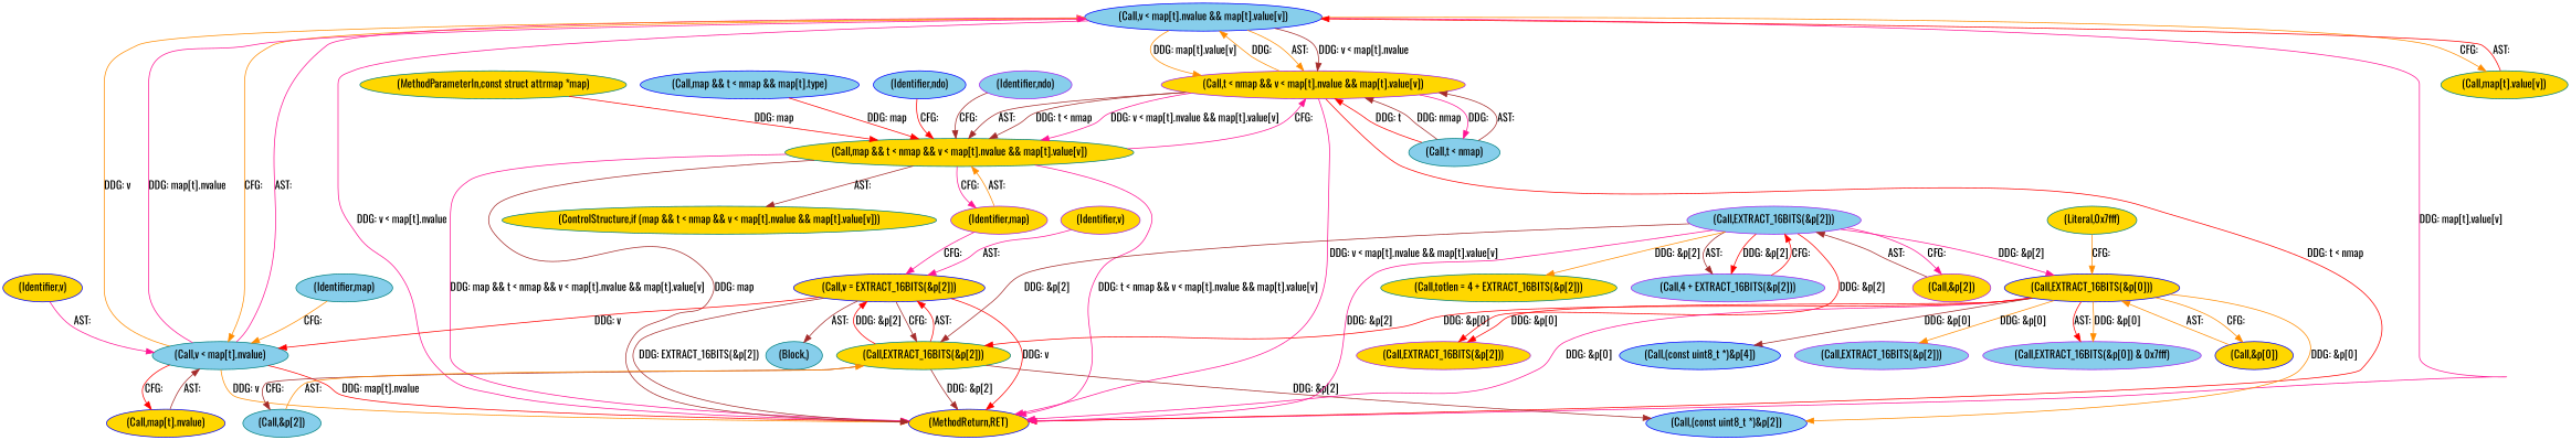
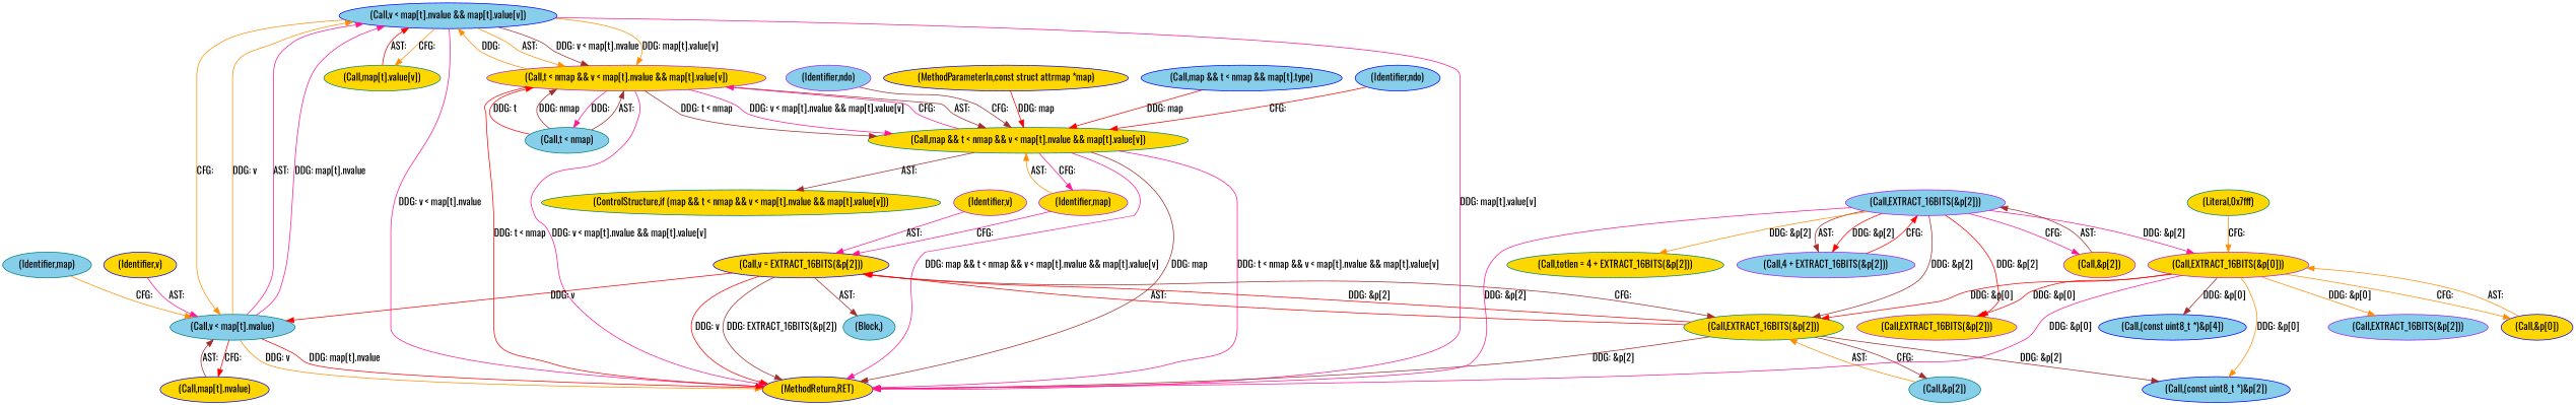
  digraph {
    fontname=Oswald
    node [color=teal fillcolor=gold fontname=Oswald style=filled]
    edge [color=brown fontname=Oswald]
    n1 [color=blue fillcolor=skyblue label="(Call,v < map[t].nvalue && map[t].value[v])"]
    n2 [fillcolor=skyblue label="(Call,v < map[t].nvalue)"]
    n3 [color=purple label="(Call,t < nmap && v < map[t].nvalue && map[t].value[v])"]
    n4 [color=blue label="(MethodReturn,RET)"]
    n5 [label="(Call,map[t].value[v])"]
    n6 [color=blue label="(Call,map[t].nvalue)"]
    n7 [label="(Call,map && t < nmap && v < map[t].nvalue && map[t].value[v])"]
    n8 [fillcolor=skyblue label="(Call,t < nmap)"]
    n9 [color=blue label="(Call,v = EXTRACT_16BITS(&p[2]))"]
    n10 [label="(Call,EXTRACT_16BITS(&p[2]))"]
    n11 [fillcolor=skyblue label="(Block,)"]
    n12 [fillcolor=skyblue label="(Call,&p[2])"]
    n13 [color=blue fillcolor=skyblue label="(Call,(const uint8_t *)&p[2])"]
    n14 [color=purple fillcolor=skyblue label="(Call,EXTRACT_16BITS(&p[2]))"]
-   n15 [color=blue label="(Call,EXTRACT_16BITS(&p[0]))"]
+   n15 [color=purple label="(Call,EXTRACT_16BITS(&p[0]))"]
    n16 [color=purple fillcolor=skyblue label="(Call,4 + EXTRACT_16BITS(&p[2]))"]
    n17 [color=purple label="(Call,&p[2])"]
    n18 [label="(Call,totlen = 4 + EXTRACT_16BITS(&p[2]))"]
    n19 [color=purple label="(Call,EXTRACT_16BITS(&p[2]))"]
    n20 [color=purple fillcolor=skyblue label="(Call,EXTRACT_16BITS(&p[2]))"]
-   n21 [color=purple fillcolor=skyblue label="(Call,EXTRACT_16BITS(&p[0]) & 0x7fff)"]
    n22 [color=blue label="(Call,&p[0])"]
    n23 [color=blue fillcolor=skyblue label="(Call,(const uint8_t *)&p[4])"]
    n24 [color=purple label="(Identifier,map)"]
    n25 [label="(ControlStructure,if (map && t < nmap && v < map[t].nvalue && map[t].value[v]))"]
    n26 [color=blue fillcolor=skyblue label="(Identifier,ndo)"]
    n27 [label="(Literal,0x7fff)"]
    n28 [color=purple fillcolor=skyblue label="(Identifier,ndo)"]
    n29 [fillcolor=skyblue label="(Identifier,map)"]
    n30 [color=purple label="(Identifier,v)"]
-   n31 [label="(MethodParameterIn,const struct attrmap *map)"]
+   n31 [color=blue label="(MethodParameterIn,const struct attrmap *map)"]
    n32 [color=blue fillcolor=skyblue label="(Call,map && t < nmap && map[t].type)"]
    n33 [color=blue label="(Identifier,v)"]
    n1 -> n2 [color=darkorange label="CFG: "]
    n1 -> n3 [color=darkorange label="AST: "]
    n1 -> n3 [label="DDG: v < map[t].nvalue"]
    n1 -> n3 [color=darkorange label="DDG: map[t].value[v]"]
    n1 -> n4 [color=deeppink label="DDG: map[t].value[v]"]
    n1 -> n4 [color=deeppink label="DDG: v < map[t].nvalue"]
    n1 -> n5 [color=darkorange label="CFG: "]
    n2 -> n1 [color=deeppink label="AST: "]
    n2 -> n1 [color=darkorange label="DDG: v"]
    n2 -> n1 [color=deeppink label="DDG: map[t].nvalue"]
    n2 -> n4 [color=red label="DDG: map[t].nvalue"]
    n2 -> n4 [color=darkorange label="DDG: v"]
    n2 -> n6 [color=red label="CFG: "]
    n3 -> n1 [color=darkorange label="DDG: "]
    n3 -> n4 [color=red label="DDG: t < nmap"]
    n3 -> n4 [color=deeppink label="DDG: v < map[t].nvalue && map[t].value[v]"]
    n3 -> n7 [label="AST: "]
    n3 -> n7 [label="DDG: t < nmap"]
    n3 -> n7 [color=deeppink label="DDG: v < map[t].nvalue && map[t].value[v]"]
    n3 -> n8 [color=deeppink label="DDG: "]
    n5 -> n1 [color=red label="AST: "]
    n6 -> n2 [label="AST: "]
    n7 -> n3 [color=deeppink label="CFG: "]
    n7 -> n4 [color=deeppink label="DDG: t < nmap && v < map[t].nvalue && map[t].value[v]"]
    n7 -> n4 [color=deeppink label="DDG: map && t < nmap && v < map[t].nvalue && map[t].value[v]"]
    n7 -> n4 [label="DDG: map"]
    n7 -> n24 [color=deeppink label="CFG: "]
    n7 -> n25 [label="AST: "]
    n8 -> n3 [label="AST: "]
    n8 -> n3 [color=red label="DDG: t"]
    n8 -> n3 [label="DDG: nmap"]
    n9 -> n2 [color=red label="DDG: v"]
    n9 -> n4 [label="DDG: EXTRACT_16BITS(&p[2])"]
    n9 -> n4 [color=red label="DDG: v"]
    n9 -> n10 [label="CFG: "]
    n9 -> n11 [label="AST: "]
    n10 -> n4 [label="DDG: &p[2]"]
    n10 -> n9 [color=red label="AST: "]
    n10 -> n9 [color=red label="DDG: &p[2]"]
    n10 -> n12 [label="CFG: "]
    n10 -> n13 [label="DDG: &p[2]"]
    n12 -> n10 [color=darkorange label="AST: "]
    n14 -> n4 [color=deeppink label="DDG: &p[2]"]
    n14 -> n10 [label="DDG: &p[2]"]
    n14 -> n15 [color=deeppink label="DDG: &p[2]"]
    n14 -> n16 [label="AST: "]
    n14 -> n16 [color=red label="DDG: &p[2]"]
    n14 -> n17 [color=deeppink label="CFG: "]
    n14 -> n18 [color=darkorange label="DDG: &p[2]"]
    n14 -> n19 [color=red label="DDG: &p[2]"]
    n15 -> n4 [color=deeppink label="DDG: &p[0]"]
    n15 -> n10 [color=red label="DDG: &p[0]"]
    n15 -> n13 [color=darkorange label="DDG: &p[0]"]
    n15 -> n19 [color=red label="DDG: &p[0]"]
    n15 -> n20 [color=darkorange label="DDG: &p[0]"]
-   n15 -> n21 [color=red label="AST: "]
-   n15 -> n21 [color=darkorange label="DDG: &p[0]"]
    n15 -> n22 [color=darkorange label="CFG: "]
    n15 -> n23 [label="DDG: &p[0]"]
    n16 -> n14 [color=red label="CFG: "]
    n17 -> n14 [label="AST: "]
    n22 -> n15 [color=darkorange label="AST: "]
    n24 -> n7 [color=darkorange label="AST: "]
    n24 -> n9 [color=deeppink label="CFG: "]
    n26 -> n7 [color=red label="CFG: "]
    n27 -> n15 [color=darkorange label="CFG: "]
    n28 -> n7 [label="CFG: "]
    n29 -> n2 [color=darkorange label="CFG: "]
    n30 -> n9 [color=deeppink label="AST: "]
    n31 -> n7 [color=red label="DDG: map"]
    n32 -> n7 [color=red label="DDG: map"]
    n33 -> n2 [color=deeppink label="AST: "]
  }
